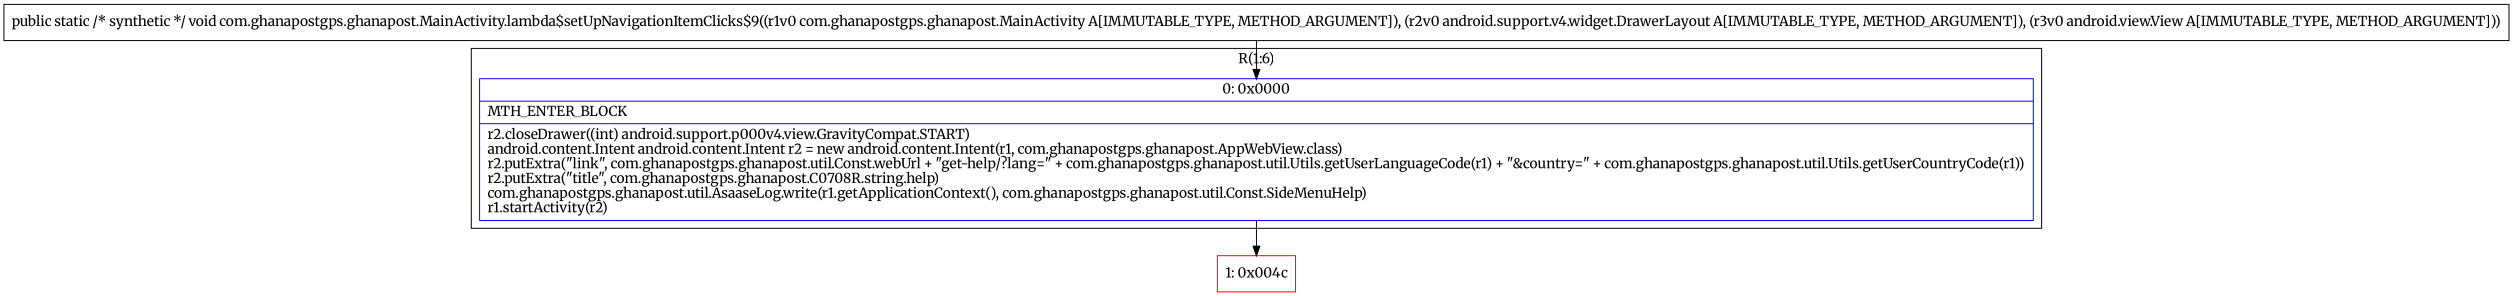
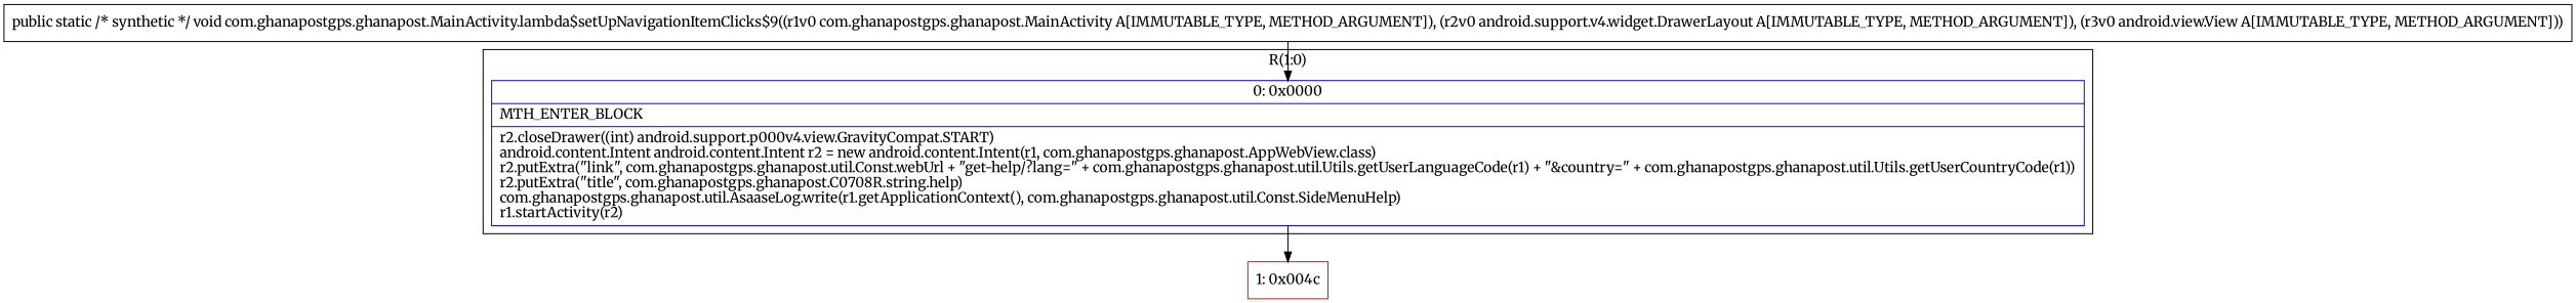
  digraph {
    fontname=Merriweather
    node [shape=record fontname=Merriweather]
    edge [fontname=Merriweather]
    n1 [color=blue label="{0\:\ 0x0000|MTH_ENTER_BLOCK\l|r2.closeDrawer((int) android.support.p000v4.view.GravityCompat.START)\landroid.content.Intent android.content.Intent r2 = new android.content.Intent(r1, com.ghanapostgps.ghanapost.AppWebView.class)\lr2.putExtra(\"link\", com.ghanapostgps.ghanapost.util.Const.webUrl + \"get\-help\/?lang=\" + com.ghanapostgps.ghanapost.util.Utils.getUserLanguageCode(r1) + \"&country=\" + com.ghanapostgps.ghanapost.util.Utils.getUserCountryCode(r1))\lr2.putExtra(\"title\", com.ghanapostgps.ghanapost.C0708R.string.help)\lcom.ghanapostgps.ghanapost.util.AsaaseLog.write(r1.getApplicationContext(), com.ghanapostgps.ghanapost.util.Const.SideMenuHelp)\lr1.startActivity(r2)\l}"]
    n2 [color=red label="{1\:\ 0x004c}"]
    n3 [label="{public static \/* synthetic *\/ void com.ghanapostgps.ghanapost.MainActivity.lambda$setUpNavigationItemClicks$9((r1v0 com.ghanapostgps.ghanapost.MainActivity A[IMMUTABLE_TYPE, METHOD_ARGUMENT]), (r2v0 android.support.v4.widget.DrawerLayout A[IMMUTABLE_TYPE, METHOD_ARGUMENT]), (r3v0 android.view.View A[IMMUTABLE_TYPE, METHOD_ARGUMENT])) }"]
    subgraph cluster_1 {
-     label="R(1:6)"
+     label="R(1:0)"
      n1
    }
    n1 -> n2
    n3 -> n1
  }
